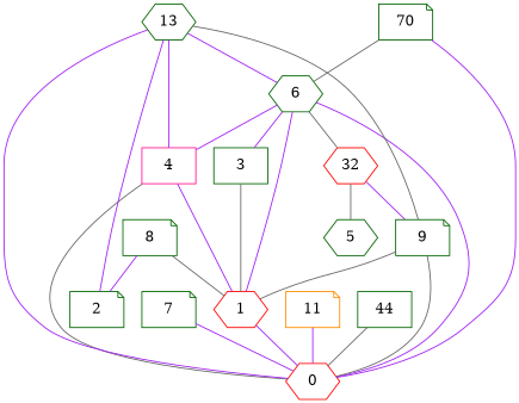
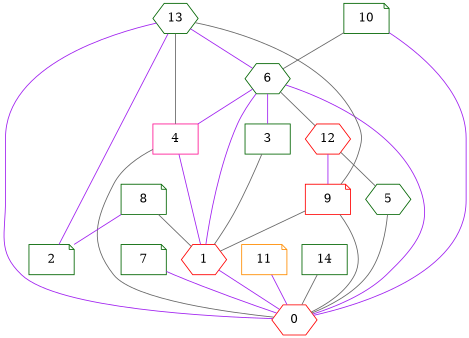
  digraph {
    fontname="DejaVu Serif"
    rankdir=BT
    node [color=darkgreen fontname="DejaVu Serif" shape=hexagon]
    edge [arrowhead=both color=purple fontname="DejaVu Serif"]
    0 [color=red]
    1 [color=red]
    4 [color=deeppink shape=box]
    5
    6
    7 [shape=note]
-   9 [shape=note]
-   10 [shape=note label=70]
+   9 [color=red shape=note]
+   10 [shape=note]
    11 [color=darkorange shape=note]
    13
-   14 [shape=box label=44]
+   14 [shape=box]
    3 [shape=box]
    8 [shape=note]
-   12 [color=red label=32]
+   12 [color=red]
    2 [shape=note]
    0 -> 1
    0 -> 4 [color=gray40]
+   0 -> 5 [color=gray40]
    0 -> 6
    0 -> 7
    0 -> 9 [color=gray40]
    0 -> 10
    0 -> 11
    0 -> 13
    0 -> 14 [color=gray40]
    1 -> 4
    1 -> 6
    1 -> 9 [color=gray40]
    1 -> 3 [color=gray40]
    1 -> 8 [color=gray40]
    4 -> 6
-   4 -> 13
+   4 -> 13 [color=gray40]
    5 -> 12 [color=gray40]
    6 -> 10 [color=gray40]
    6 -> 13
    9 -> 13 [color=gray40]
    9 -> 12
    3 -> 6
    12 -> 6 [color=gray40]
    2 -> 13
    2 -> 8
  }
